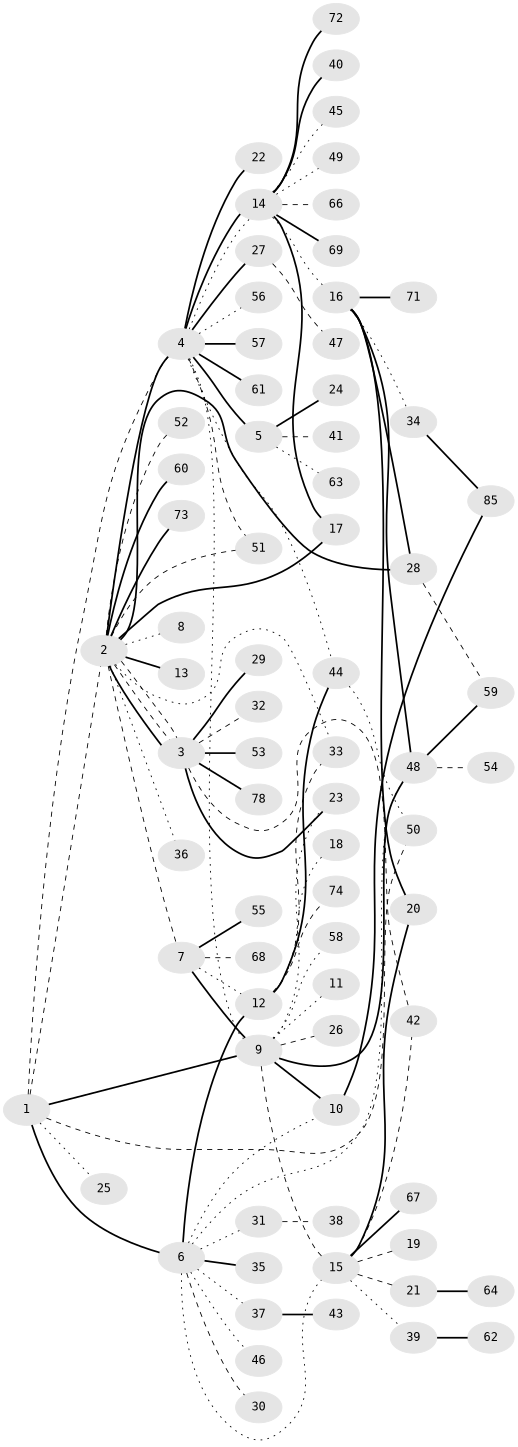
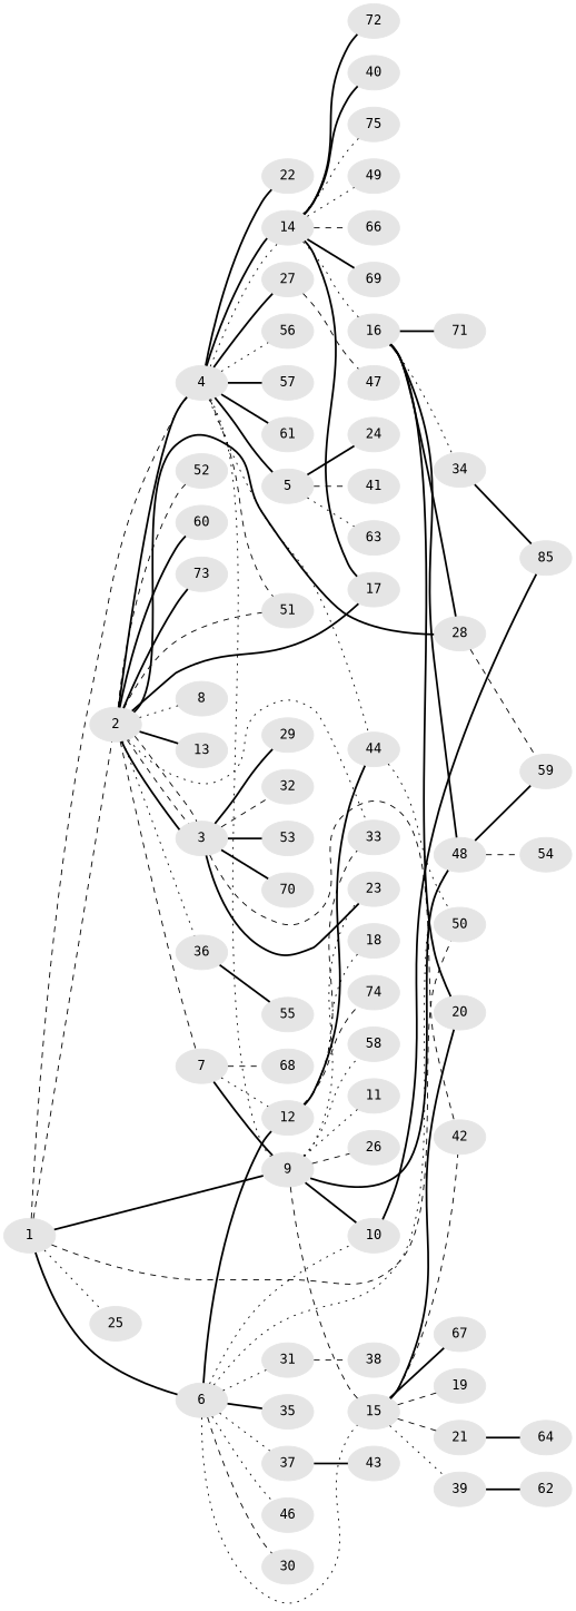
  graph {
    fontname="DejaVu Sans Mono"
    rankdir=LR
    node [color=gray90 fontname="DejaVu Sans Mono" style=filled]
    edge [fontname="DejaVu Sans Mono" style=bold]
    1
    2
    4
    6
    9
    25
    50
    3
    7
    8
    13
    17
    28
    33
    36
    51
    52
    60
    73
    5
    14
    22
    27
    44
    56
    57
    61
    30
    10
    12
    15
    31
    35
    37
    46
    48
    23
    11
    26
    58
    29
    32
    42
    53
-   70 [label=78]
+   70
    55
    68
    59
    24
    41
    63
    16
    40
-   45
+   45 [label=75]
    49
    66
    69
    72
    47
    n60 [label=85]
    18
    74
    19
    20
    21
    39
    67
    38
    43
    54
    34
    71
    64
    62
    1 -- 2 [style=dashed]
    1 -- 4 [style=dashed]
    1 -- 6
    1 -- 9
    1 -- 25 [style=dotted]
    1 -- 50 [style=dashed]
    2 -- 4
    2 -- 3
    2 -- 3 [style=dashed]
    2 -- 3 [style=dashed]
    2 -- 7 [style=dashed]
    2 -- 8 [style=dotted]
    2 -- 13
    2 -- 17
    2 -- 28
    2 -- 33 [style=dotted]
    2 -- 36 [style=dotted]
    2 -- 51 [style=dashed]
    2 -- 52 [style=dashed]
    2 -- 60
    2 -- 73
    4 -- 9 [style=dotted]
    4 -- 51 [style=dashed]
    4 -- 5
    4 -- 14 [style=dotted]
    4 -- 14
    4 -- 22
    4 -- 27
    4 -- 44 [style=dotted]
    4 -- 56 [style=dotted]
    4 -- 57
    4 -- 61
    6 -- 30 [style=dashed]
    6 -- 10 [style=dotted]
    6 -- 12
    6 -- 15 [style=dotted]
    6 -- 31 [style=dotted]
    6 -- 35
    6 -- 37 [style=dotted]
    6 -- 46 [style=dotted]
    6 -- 48 [style=dotted]
    9 -- 10
    9 -- 15 [style=dashed]
    9 -- 48
    9 -- 23 [style=dotted]
    9 -- 11 [style=dotted]
    9 -- 26 [style=dashed]
    9 -- 58 [style=dotted]
    3 -- 23
    3 -- 29
    3 -- 32 [style=dashed]
    3 -- 42 [style=dashed]
    3 -- 53
    3 -- 70
    7 -- 9
    7 -- 12 [style=dotted]
-   7 -- 55
+   36 -- 55
    7 -- 68 [style=dashed]
    28 -- 59 [style=dashed]
    5 -- 24
    5 -- 41 [style=dashed]
    5 -- 63 [style=dotted]
    14 -- 17
    14 -- 16 [style=dotted]
    14 -- 40
    14 -- 45 [style=dotted]
    14 -- 49 [style=dotted]
    14 -- 66 [style=dashed]
    14 -- 69
    14 -- 72
    27 -- 47 [style=dashed]
    44 -- 50 [style=dotted]
    10 -- n60
    12 -- 33 [style=dashed]
    12 -- 44
    12 -- 18 [style=dotted]
    12 -- 74 [style=dashed]
    15 -- 42 [style=dashed]
    15 -- 19 [style=dashed]
    15 -- 20
    15 -- 21 [style=dashed]
    15 -- 39 [style=dotted]
    15 -- 67
    31 -- 38 [style=dashed]
    37 -- 43
    48 -- 59
    48 -- 54 [style=dashed]
    16 -- 28
    16 -- 48
    16 -- 20
    16 -- 34 [style=dotted]
    16 -- 71
    21 -- 64
    39 -- 62
    34 -- n60
  }
